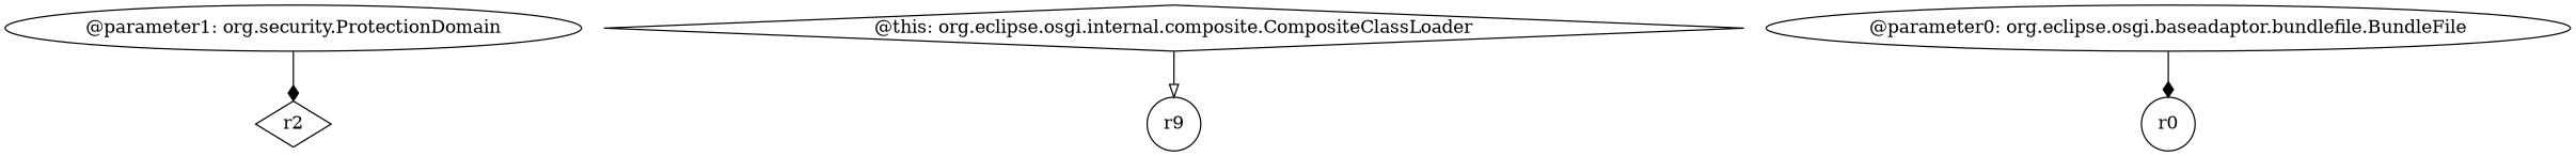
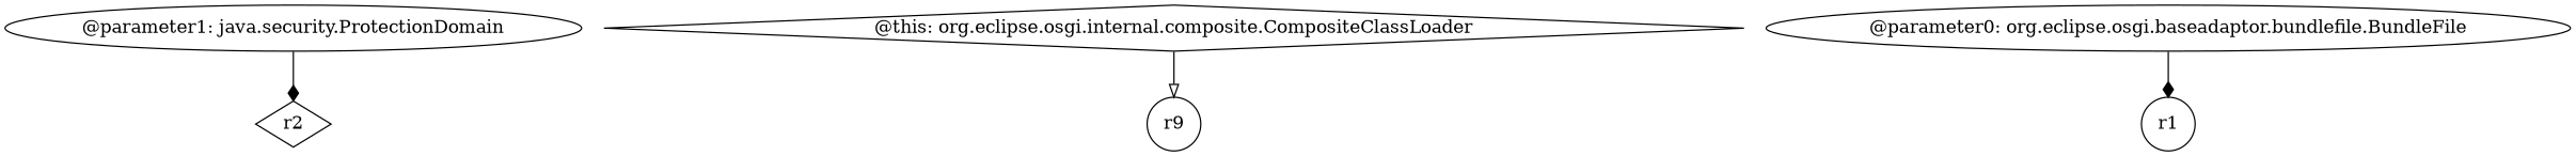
  digraph {
    node [shape=ellipse]
    edge [arrowhead=diamond]
-   n1 [label="@parameter1: org.security.ProtectionDomain"]
+   n1 [label="@parameter1: java.security.ProtectionDomain"]
    n2 [label=r2 shape=diamond]
    n3 [label="@this: org.eclipse.osgi.internal.composite.CompositeClassLoader" shape=diamond]
    n4 [label=r9 shape=circle]
    n5 [label="@parameter0: org.eclipse.osgi.baseadaptor.bundlefile.BundleFile"]
-   n6 [label=r0 shape=circle]
+   n6 [label=r1 shape=circle]
    n1 -> n2
    n3 -> n4 [arrowhead=onormal]
    n5 -> n6
  }
